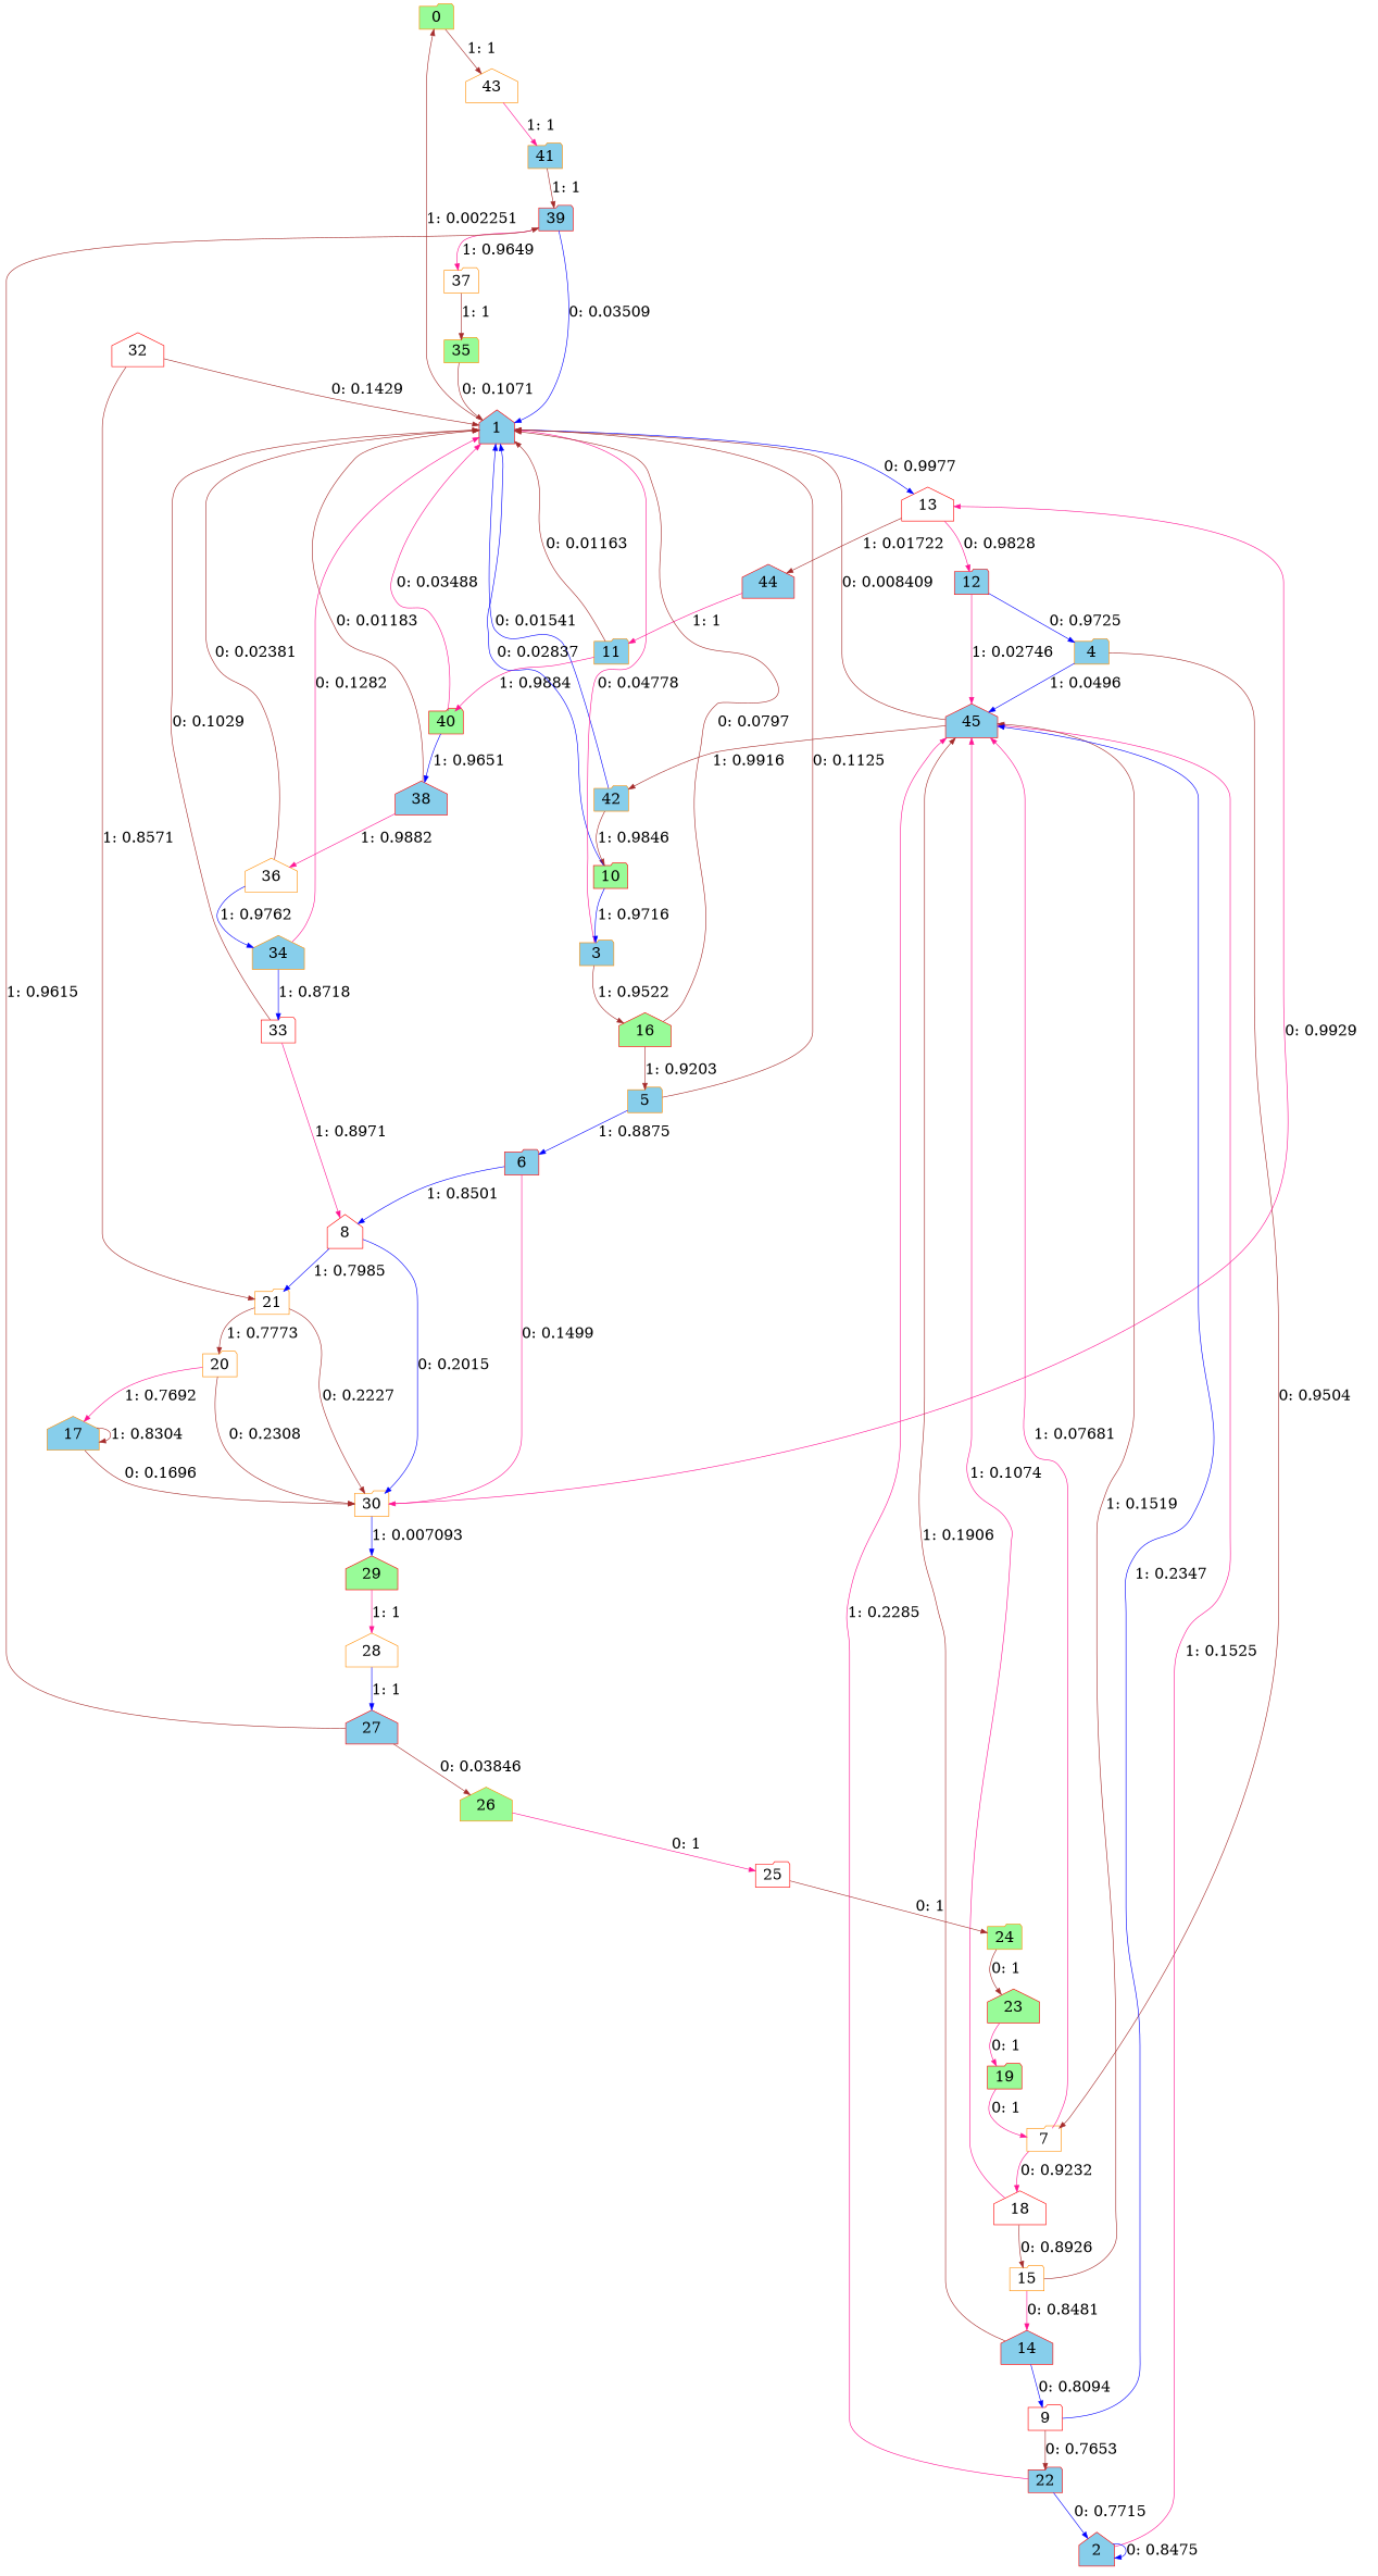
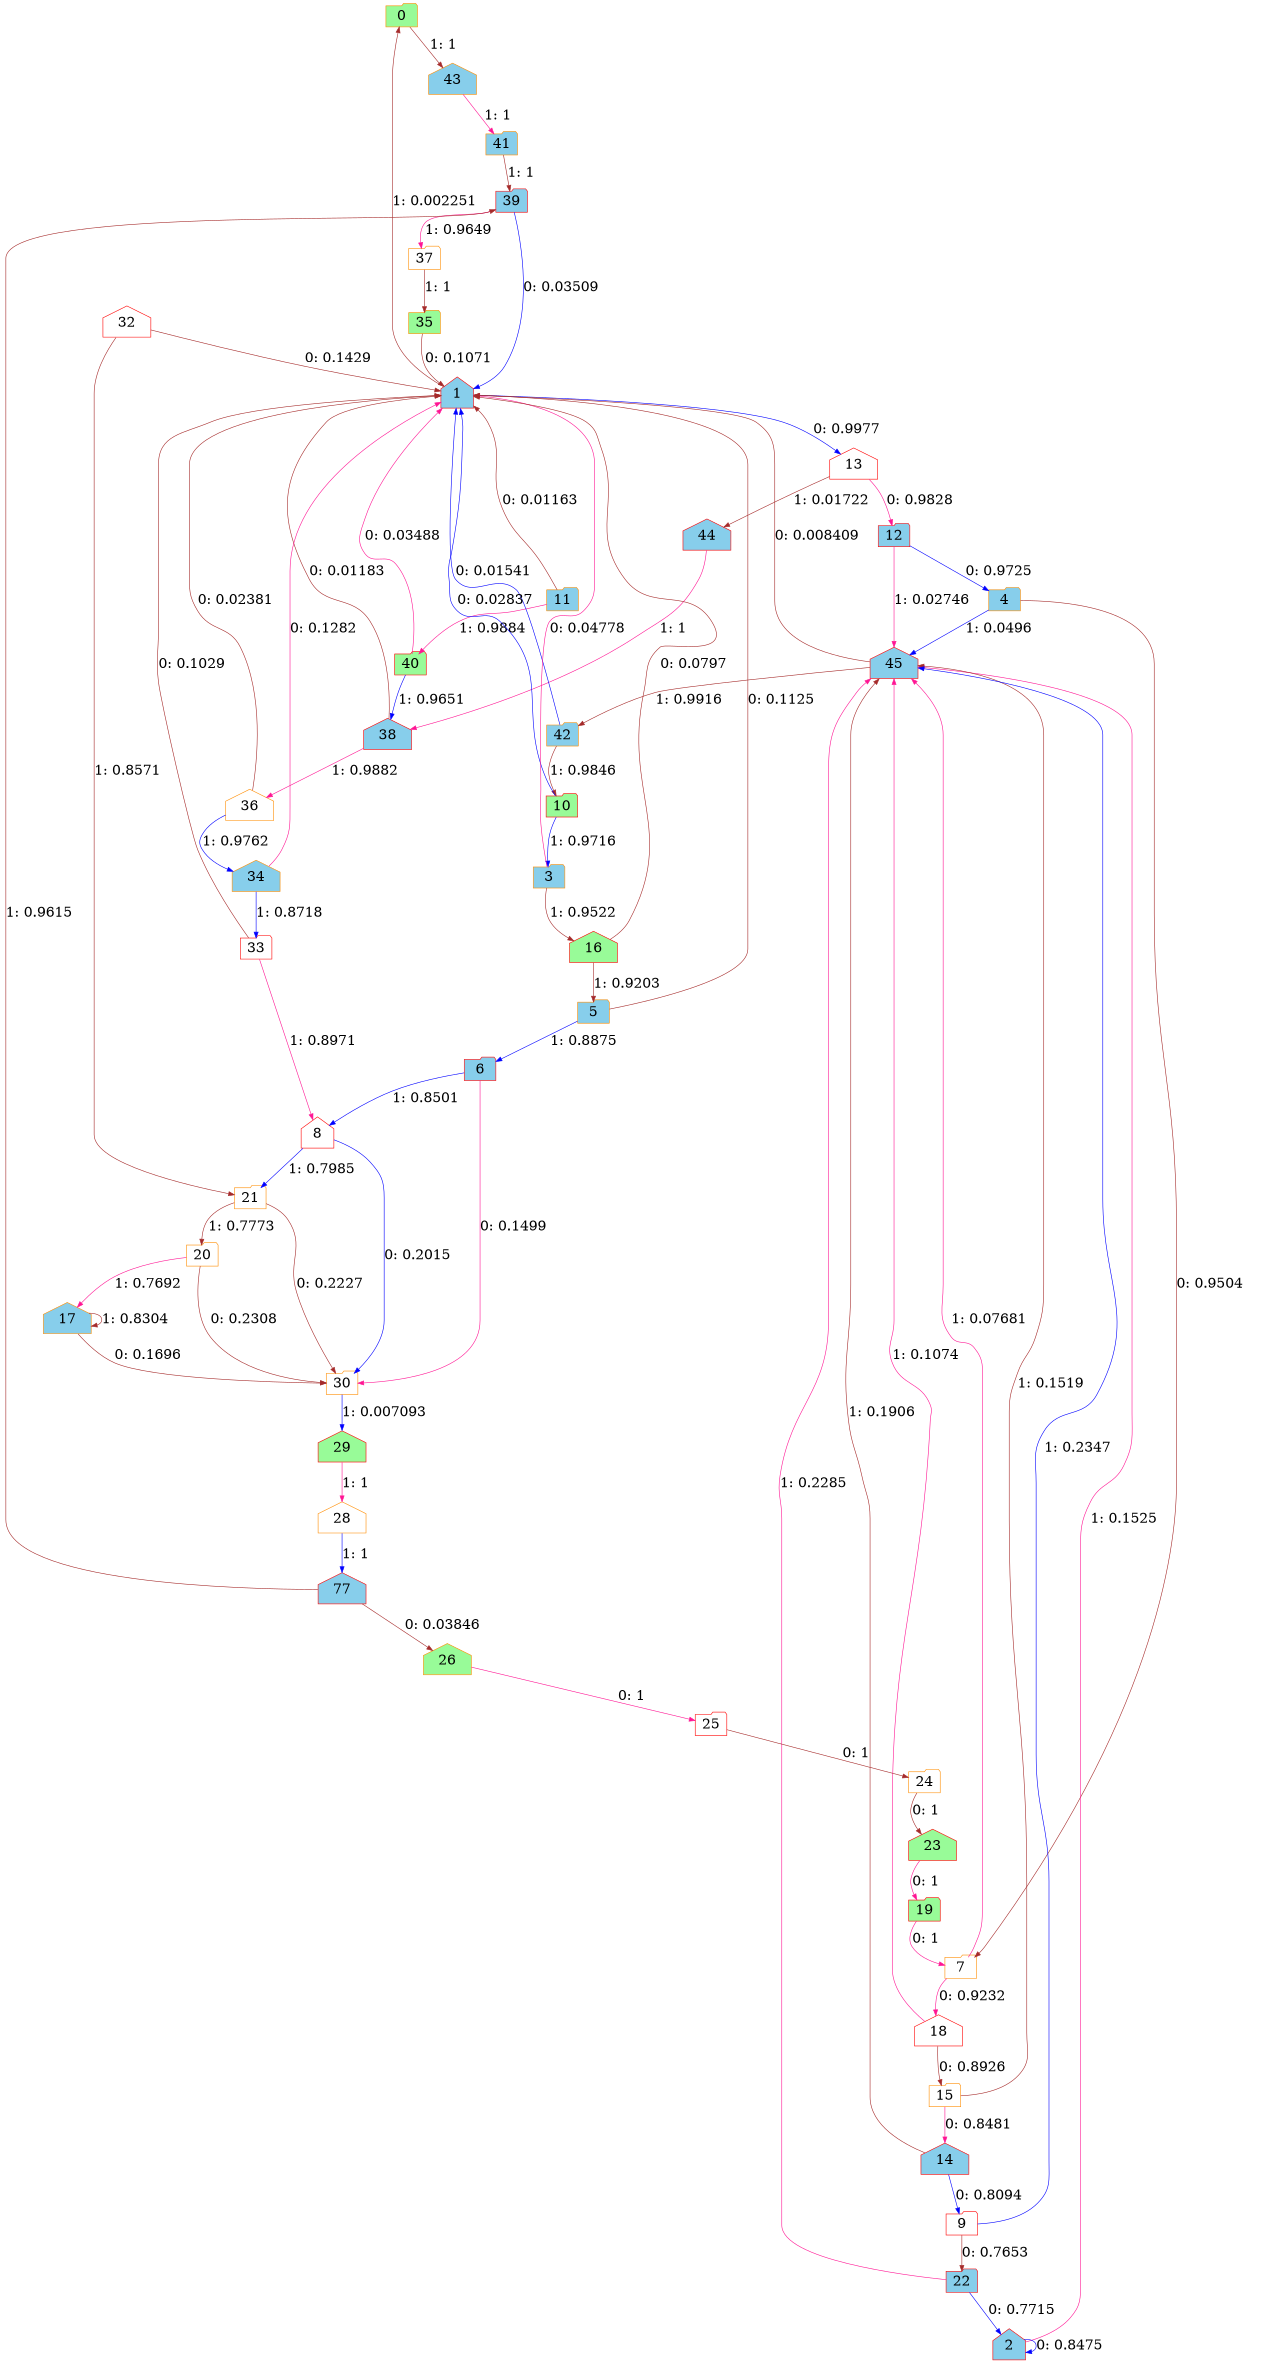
  digraph {
    node [color=red fillcolor=skyblue fontsize=24 shape=folder style=filled]
    edge [color=brown fontsize=24]
    0 [color=darkorange fillcolor=palegreen]
-   43 [color=darkorange fillcolor=white shape=house]
+   43 [color=darkorange shape=house]
    41 [color=darkorange]
    39
    1 [shape=house]
    13 [fillcolor=white shape=house]
    12
    44 [shape=house]
    45 [shape=house]
    4 [color=darkorange]
    11 [color=darkorange]
    2 [shape=house]
    42 [color=darkorange]
    10 [fillcolor=palegreen]
    3 [color=darkorange]
    16 [fillcolor=palegreen shape=house]
    5 [color=darkorange]
    6
    7 [color=darkorange fillcolor=white]
    18 [fillcolor=white shape=house]
    15 [color=darkorange fillcolor=white]
    30 [color=darkorange fillcolor=white]
    8 [fillcolor=white shape=house]
    29 [fillcolor=palegreen shape=house]
    21 [color=darkorange fillcolor=white]
    28 [color=darkorange fillcolor=white shape=house]
    20 [color=darkorange fillcolor=white]
    14 [shape=house]
    17 [color=darkorange shape=house]
    9 [fillcolor=white]
    22
    40 [fillcolor=palegreen]
    38 [shape=house]
    36 [color=darkorange fillcolor=white shape=house]
    19 [fillcolor=palegreen]
    23 [fillcolor=palegreen shape=house]
-   24 [color=darkorange fillcolor=palegreen]
+   24 [color=darkorange fillcolor=white]
    25 [fillcolor=white]
    26 [color=darkorange fillcolor=palegreen shape=house]
-   27 [shape=house]
+   27 [shape=house label=77]
    37 [color=darkorange fillcolor=white]
    35 [color=darkorange fillcolor=palegreen]
    32 [fillcolor=white shape=house]
    33 [fillcolor=white]
    34 [color=darkorange shape=house]
    0 -> 43 [label="1: 1        "]
    43 -> 41 [color=deeppink label="1: 1        "]
    41 -> 39 [label="1: 1        "]
    39 -> 1 [color=blue label="0: 0.03509  "]
    39 -> 37 [color=deeppink label="1: 0.9649   "]
    1 -> 0 [label="1: 0.002251  "]
    1 -> 13 [color=blue label="0: 0.9977   "]
    13 -> 12 [color=deeppink label="0: 0.9828   "]
    13 -> 44 [label="1: 0.01722  "]
    12 -> 45 [color=deeppink label="1: 0.02746  "]
    12 -> 4 [color=blue label="0: 0.9725   "]
-   44 -> 11 [color=deeppink label="1: 1        "]
+   44 -> 38 [color=deeppink label="1: 1        "]
    45 -> 1 [label="0: 0.008409  "]
    45 -> 42 [label="1: 0.9916   "]
    4 -> 45 [color=blue label="1: 0.0496   "]
    4 -> 7 [label="0: 0.9504   "]
    11 -> 1 [label="0: 0.01163  "]
    11 -> 40 [color=deeppink label="1: 0.9884   "]
    2 -> 45 [color=deeppink label="1: 0.1525   "]
    2 -> 2 [color=blue label="0: 0.8475   "]
    42 -> 1 [color=blue label="0: 0.01541  "]
    42 -> 10 [label="1: 0.9846   "]
    10 -> 1 [color=blue label="0: 0.02837  "]
    10 -> 3 [color=blue label="1: 0.9716   "]
    3 -> 1 [color=deeppink label="0: 0.04778  "]
    3 -> 16 [label="1: 0.9522   "]
    16 -> 1 [label="0: 0.0797   "]
    16 -> 5 [label="1: 0.9203   "]
    5 -> 1 [label="0: 0.1125   "]
    5 -> 6 [color=blue label="1: 0.8875   "]
    6 -> 30 [color=deeppink label="0: 0.1499   "]
    6 -> 8 [color=blue label="1: 0.8501   "]
    7 -> 45 [color=deeppink label="1: 0.07681  "]
    7 -> 18 [color=deeppink label="0: 0.9232   "]
    18 -> 45 [color=deeppink label="1: 0.1074   "]
    18 -> 15 [label="0: 0.8926   "]
    15 -> 45 [label="1: 0.1519   "]
    15 -> 14 [color=deeppink label="0: 0.8481   "]
-   30 -> 13 [color=deeppink label="0: 0.9929   "]
    30 -> 29 [color=blue label="1: 0.007093  "]
    8 -> 30 [color=blue label="0: 0.2015   "]
    8 -> 21 [color=blue label="1: 0.7985   "]
    29 -> 28 [color=deeppink label="1: 1        "]
    21 -> 30 [label="0: 0.2227   "]
    21 -> 20 [label="1: 0.7773   "]
    28 -> 27 [color=blue label="1: 1        "]
    20 -> 30 [label="0: 0.2308   "]
    20 -> 17 [color=deeppink label="1: 0.7692   "]
    14 -> 45 [label="1: 0.1906   "]
    14 -> 9 [color=blue label="0: 0.8094   "]
    17 -> 30 [label="0: 0.1696   "]
    17 -> 17 [label="1: 0.8304   "]
    9 -> 45 [color=blue label="1: 0.2347   "]
    9 -> 22 [label="0: 0.7653   "]
    22 -> 45 [color=deeppink label="1: 0.2285   "]
    22 -> 2 [color=blue label="0: 0.7715   "]
    40 -> 1 [color=deeppink label="0: 0.03488  "]
    40 -> 38 [color=blue label="1: 0.9651   "]
    38 -> 1 [label="0: 0.01183  "]
    38 -> 36 [color=deeppink label="1: 0.9882   "]
    36 -> 1 [label="0: 0.02381  "]
    36 -> 34 [color=blue label="1: 0.9762   "]
    19 -> 7 [color=deeppink label="0: 1        "]
    23 -> 19 [color=deeppink label="0: 1        "]
    24 -> 23 [label="0: 1        "]
    25 -> 24 [label="0: 1        "]
    26 -> 25 [color=deeppink label="0: 1        "]
    27 -> 39 [label="1: 0.9615   "]
    27 -> 26 [label="0: 0.03846  "]
    37 -> 35 [label="1: 1        "]
    35 -> 1 [label="0: 0.1071   "]
    32 -> 1 [label="0: 0.1429   "]
    32 -> 21 [label="1: 0.8571   "]
    33 -> 1 [label="0: 0.1029   "]
    33 -> 8 [color=deeppink label="1: 0.8971   "]
    34 -> 1 [color=deeppink label="0: 0.1282   "]
    34 -> 33 [color=blue label="1: 0.8718   "]
  }
